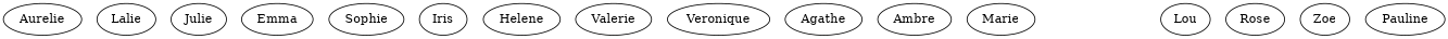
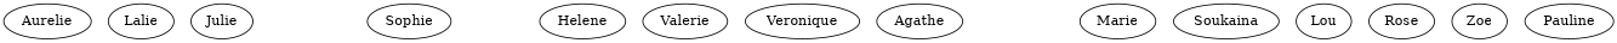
  strict digraph {
    Aurelie
    Lalie
    Julie
-   Emma
    Sophie
-   Iris
    Helene
    Valerie
    Veronique
    Agathe
-   Ambre
    Marie
+   Soukaina
    Lou
    Rose
    Zoe
    Pauline
  }
